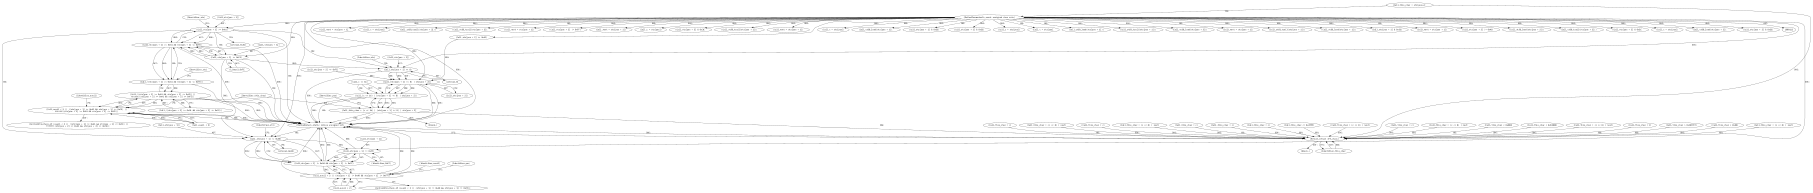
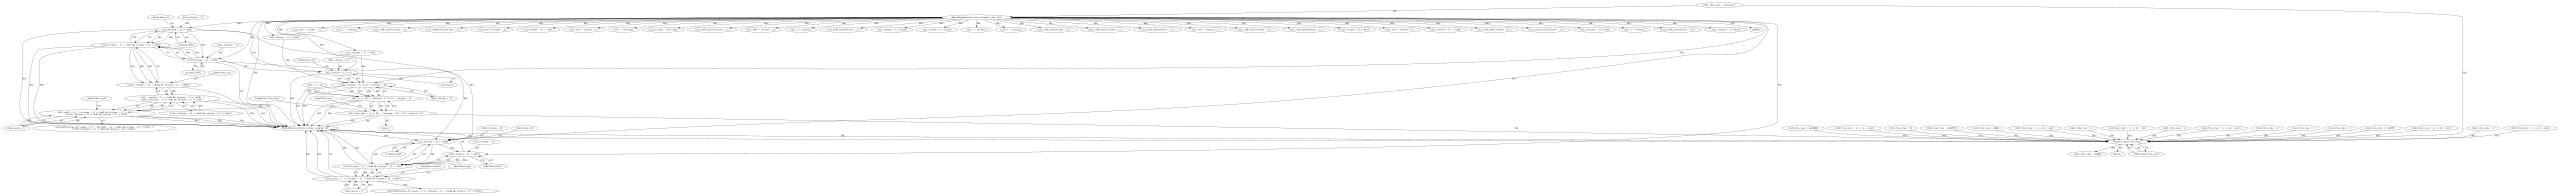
  digraph {
    fontname="IBM Plex Mono"
    node [fontname="IBM Plex Mono"]
    edge [fontname="IBM Plex Mono"]
    n1 [label="(Call,str[pos + 1] >= 0xA1)"]
    n2 [label="(Call,str[pos + 1] >= 0xA1 && str[pos + 1] <= 0xFE)"]
    n3 [label="(Call,str[pos + 1] <= 0xFE)"]
    n4 [label="(Call,str[pos + 1] != 0xA0)"]
    n5 [label="(Call,str[pos + 1] << 8)"]
    n6 [label="(MethodReturn,static inline unsigned int)"]
    n7 [label="(Literal,0xA1)"]
    n8 [label="(Call,!(str[pos + 1] >= 0xA1 && str[pos + 1] <= 0xFE))"]
    n9 [label="(Literal,0xFE)"]
    n10 [label="(Call,str[pos + 1] != 0xFF)"]
    n11 [label="(Call,str[pos + 1] != 0xA0 && str[pos + 1] != 0xFF)"]
    n12 [label="(Literal,0xA0)"]
    n13 [label="(Call,(str[pos + 1] << 8) | str[pos + 2])"]
    n14 [label="(Literal,8)"]
    n15 [label="(Return,return xFE_char;)"]
    n16 [label="(MethodParameterIn,const unsigned char *str)"]
    n17 [label="(Call,next = str[pos + 1])"]
    n18 [label="(Call,c = str[pos])"]
    n19 [label="(Call,utf8_trail(str[pos + 2]))"]
    n20 [label="(Call,utf8_trail(str[pos + 3]))"]
    n21 [label="(Call,next = str[pos + 1])"]
    n22 [label="(Call,str[pos + 2] != 0xFF)"]
    n23 [label="(Call,next = str[pos + 1])"]
    n24 [label="(Call,c = str[pos])"]
    n25 [label="(Call,str[pos + 3] & 0x3f)"]
    n26 [label="(Call,utf8_trail(str[pos + 1]))"]
    n27 [label="(Call,next = str[pos + 1])"]
    n28 [label="(Call,str[pos + 2] >= 0xA1)"]
    n29 [label="(Call,c = str[pos])"]
    n30 [label="(Call,utf8_lead(str[pos + 1]))"]
    n31 [label="(Call,str[pos + 1] & 0x3f)"]
    n32 [label="(Call,str[pos + 2] <= 0xFE)"]
    n33 [label="(Call,str[pos + 1] & 0x3f)"]
    n34 [label="(Call,c = str[pos])"]
    n35 [label="(Call,c = str[pos])"]
    n36 [label="(Call,utf8_lead(str[pos + 1]))"]
    n37 [label="(Call,utf8_trail(str[pos + 1]))"]
    n38 [label="(Call,utf8_lead(str[pos + 3]))"]
    n39 [label="(Call,next = str[pos + 1])"]
    n40 [label="(Call,utf8_trail(str[pos + 1]))"]
    n41 [label="(Call,utf8_lead(str[pos + 1]))"]
    n42 [label="(Call,str[pos + 1] & 0x3f)"]
    n43 [label="(Call,next = str[pos + 1])"]
    n44 [label="(Call,str[pos + 2] != 0xA0)"]
    n45 [label="(Call,utf8_lead(str[pos + 2]))"]
    n46 [label="(Call,utf8_trail(str[pos + 2]))"]
    n47 [label="(Call,str[pos + 2] & 0x3f)"]
    n48 [label="(Call,c = str[pos])"]
    n49 [label="(Call,utf8_lead(str[pos + 2]))"]
    n50 [label="(Call,str[pos + 2] & 0x3f)"]
    1000112
    n52 [label="(Identifier,0xFF)"]
    n53 [label="(Call,(c << 16) | (str[pos + 1] << 8) | str[pos + 2])"]
    n54 [label="(Call,str[pos + 2])"]
    n55 [label="(Call,this_char = str[pos++])"]
    n56 [label="(Call,!(str[pos + 1] >= 0xA1 && str[pos + 1] <= 0xFE) ||\n\t\t\t\t\t\t!(str[pos + 2] >= 0xA1 && str[pos + 2] <= 0xFE))"]
    n57 [label="(Call,avail < 3 || !(str[pos + 1] >= 0xA1 && str[pos + 1] <= 0xFE) ||\n\t\t\t\t\t\t!(str[pos + 2] >= 0xA1 && str[pos + 2] <= 0xFE))"]
    n58 [label="(Call,!(str[pos + 2] >= 0xA1 && str[pos + 2] <= 0xFE))"]
    n59 [label="(ControlStructure,if (avail < 3 || !(str[pos + 1] >= 0xA1 && str[pos + 1] <= 0xFE) ||\n\t\t\t\t\t\t!(str[pos + 2] >= 0xA1 && str[pos + 2] <= 0xFE)))"]
    n60 [label="(Call,avail < 3)"]
    n61 [label="(Call,avail < 2 || (str[pos + 1] != 0xA0 && str[pos + 1] != 0xFF))"]
    n62 [label="(Call,avail < 2)"]
    n63 [label="(ControlStructure,if (avail < 2 || (str[pos + 1] != 0xA0 && str[pos + 1] != 0xFF)))"]
    n64 [label="(Call,this_char = (c << 16) | (str[pos + 1] << 8) | str[pos + 2])"]
    n65 [label="(Block,)"]
    n66 [label="(Block,)"]
    n67 [label="(Identifier,this_char)"]
    n68 [label="(Call,this_char = c)"]
    n69 [label="(Call,this_char = (c << 8) | next)"]
    n70 [label="(Call,this_char < 0x800)"]
    n71 [label="(Call,this_char < 0x10000)"]
    n72 [label="(Call,c << 16)"]
    n73 [label="(Call,this_char = (c << 8) | next)"]
    n74 [label="(Call,str[pos + 1])"]
    n75 [label="(Call,this_char = 0)"]
    n76 [label="(Call,this_char > 0x10FFFF)"]
    n77 [label="(Identifier,avail)"]
    n78 [label="(Call,this_char < 0x80)"]
    n79 [label="(Call,this_char = (c << 8) | next)"]
    n80 [label="(Call,this_char = c)"]
    n81 [label="(Call,str[pos + 1])"]
    n82 [label="(Call,this_char = (c << 8) | next)"]
    n83 [label="(Call,this_char = c)"]
    n84 [label="(Identifier,pos)"]
    n85 [label="(Identifier,avail)"]
    n86 [label="(Identifier,str)"]
    n87 [label="(Call,this_char = (c << 8) | next)"]
    n88 [label="(Call,str[pos + 1])"]
    n89 [label="(Call,this_char = c)"]
    n90 [label="(Call,this_char = c)"]
    n91 [label="(Identifier,str)"]
    n92 [label="(Call,this_char = c)"]
    n93 [label="(Identifier,pos)"]
    n94 [label="(Identifier,this_char)"]
    n95 [label="(Call,str[pos + 1])"]
    n96 [label="(Identifier,str)"]
    n97 [label="(Call,str[pos + 1])"]
    n98 [label="(Call,this_char <= 0xdfff)"]
    n99 [label="(Call,this_char = (c << 8) | next)"]
    n100 [label="(Identifier,str)"]
    n1 -> n2 [label="AST: "]
    n1 -> n2 [label="DDG: "]
    n1 -> n2 [label="DDG: "]
    n1 -> n3 [label="DDG: "]
    n1 -> n4 [label="DDG: "]
    n1 -> n5 [label="DDG: "]
    n1 -> n6 [label="DDG: "]
    n1 -> n7 [label="CFG: "]
    n2 -> n1 [label="CFG: "]
    n2 -> n3 [label="CFG: "]
    n2 -> n6 [label="DDG: "]
    n2 -> n6 [label="DDG: "]
    n2 -> n8 [label="AST: "]
    n2 -> n8 [label="DDG: "]
    n2 -> n8 [label="DDG: "]
    n3 -> n2 [label="AST: "]
    n3 -> n2 [label="DDG: "]
    n3 -> n2 [label="DDG: "]
    n3 -> n4 [label="DDG: "]
    n3 -> n5 [label="DDG: "]
    n3 -> n6 [label="DDG: "]
    n3 -> n9 [label="CFG: "]
    n4 -> n10 [label="DDG: "]
    n4 -> n11 [label="AST: "]
    n4 -> n11 [label="DDG: "]
    n4 -> n11 [label="DDG: "]
    n4 -> n12 [label="CFG: "]
    n5 -> n6 [label="DDG: "]
    n5 -> n13 [label="AST: "]
    n5 -> n13 [label="DDG: "]
    n5 -> n13 [label="DDG: "]
    n5 -> n14 [label="CFG: "]
    n6 -> n4 [label="DDG: "]
    n6 -> n15 [label="CFG: "]
+   n7 -> n1 [label="AST: "]
    n8 -> n2 [label="CFG: "]
    n8 -> n6 [label="DDG: "]
    n8 -> n56 [label="AST: "]
    n8 -> n56 [label="DDG: "]
    n9 -> n3 [label="AST: "]
    n10 -> n6 [label="DDG: "]
    n10 -> n11 [label="AST: "]
    n10 -> n11 [label="DDG: "]
    n10 -> n11 [label="DDG: "]
    n10 -> n52 [label="CFG: "]
    n11 -> n4 [label="CFG: "]
    n11 -> n6 [label="DDG: "]
    n11 -> n6 [label="DDG: "]
    n11 -> n10 [label="CFG: "]
    n11 -> n61 [label="AST: "]
    n11 -> n61 [label="DDG: "]
    n11 -> n61 [label="DDG: "]
    n12 -> n4 [label="AST: "]
    n13 -> n6 [label="DDG: "]
    n13 -> n6 [label="DDG: "]
    n13 -> n53 [label="AST: "]
    n13 -> n53 [label="DDG: "]
    n13 -> n53 [label="DDG: "]
    n13 -> n54 [label="CFG: "]
    n14 -> n5 [label="AST: "]
    n15 -> n6 [label="DDG: "]
    n15 -> n66 [label="AST: "]
    n15 -> n67 [label="CFG: "]
    n16 -> n1 [label="DDG: "]
    n16 -> n3 [label="DDG: "]
    n16 -> n4 [label="DDG: "]
    n16 -> n5 [label="DDG: "]
    n16 -> n6 [label="DDG: "]
    n16 -> n10 [label="DDG: "]
    n16 -> n13 [label="DDG: "]
    n16 -> n17 [label="DDG: "]
    n16 -> n18 [label="DDG: "]
    n16 -> n19 [label="DDG: "]
    n16 -> n20 [label="DDG: "]
    n16 -> n21 [label="DDG: "]
    n16 -> n22 [label="DDG: "]
    n16 -> n23 [label="DDG: "]
    n16 -> n24 [label="DDG: "]
    n16 -> n25 [label="DDG: "]
    n16 -> n26 [label="DDG: "]
    n16 -> n27 [label="DDG: "]
    n16 -> n28 [label="DDG: "]
    n16 -> n29 [label="DDG: "]
    n16 -> n30 [label="DDG: "]
    n16 -> n31 [label="DDG: "]
+   n16 -> n32 [label="DDG: "]
    n16 -> n33 [label="DDG: "]
    n16 -> n34 [label="DDG: "]
    n16 -> n35 [label="DDG: "]
    n16 -> n36 [label="DDG: "]
    n16 -> n37 [label="DDG: "]
    n16 -> n38 [label="DDG: "]
    n16 -> n39 [label="DDG: "]
    n16 -> n40 [label="DDG: "]
    n16 -> n41 [label="DDG: "]
    n16 -> n42 [label="DDG: "]
    n16 -> n43 [label="DDG: "]
    n16 -> n44 [label="DDG: "]
    n16 -> n45 [label="DDG: "]
    n16 -> n46 [label="DDG: "]
    n16 -> n47 [label="DDG: "]
    n16 -> n48 [label="DDG: "]
    n16 -> n49 [label="DDG: "]
    n16 -> n50 [label="DDG: "]
    n16 -> 1000112 [label="AST: "]
    n28 -> n13 [label="DDG: "]
    n32 -> n13 [label="DDG: "]
    n52 -> n10 [label="AST: "]
    n53 -> n6 [label="DDG: "]
    n53 -> n6 [label="DDG: "]
    n53 -> n13 [label="CFG: "]
    n53 -> n64 [label="AST: "]
    n53 -> n64 [label="DDG: "]
    n53 -> n64 [label="DDG: "]
    n54 -> n13 [label="AST: "]
    n55 -> n15 [label="DDG: "]
    n55 -> n16 [label="DDG: "]
    n56 -> n6 [label="DDG: "]
    n56 -> n6 [label="DDG: "]
    n56 -> n8 [label="CFG: "]
    n56 -> n57 [label="AST: "]
    n56 -> n57 [label="DDG: "]
    n56 -> n57 [label="DDG: "]
    n56 -> n58 [label="CFG: "]
    n57 -> n6 [label="DDG: "]
    n57 -> n6 [label="DDG: "]
    n57 -> n6 [label="DDG: "]
    n57 -> n56 [label="CFG: "]
    n57 -> n59 [label="AST: "]
    n57 -> n60 [label="CFG: "]
    n58 -> n56 [label="AST: "]
    n58 -> n56 [label="DDG: "]
    n60 -> n57 [label="AST: "]
    n60 -> n57 [label="DDG: "]
    n60 -> n57 [label="DDG: "]
    n61 -> n6 [label="DDG: "]
    n61 -> n6 [label="DDG: "]
    n61 -> n6 [label="DDG: "]
    n61 -> n11 [label="CFG: "]
    n61 -> n62 [label="CFG: "]
    n61 -> n63 [label="AST: "]
    n62 -> n61 [label="AST: "]
    n62 -> n61 [label="DDG: "]
    n62 -> n61 [label="DDG: "]
    n64 -> n6 [label="DDG: "]
    n64 -> n6 [label="DDG: "]
    n64 -> n15 [label="DDG: "]
    n64 -> n53 [label="CFG: "]
    n64 -> n65 [label="AST: "]
    n67 -> n15 [label="AST: "]
    n67 -> n15 [label="DDG: "]
    n68 -> n15 [label="DDG: "]
    n69 -> n15 [label="DDG: "]
-   n70 -> n15 [label="DDG: "]
+   n15 -> n70 [label="DDG: "]
    n71 -> n15 [label="DDG: "]
    n72 -> n53 [label="AST: "]
    n72 -> n53 [label="DDG: "]
    n72 -> n53 [label="DDG: "]
    n73 -> n15 [label="DDG: "]
    n74 -> n1 [label="AST: "]
    n75 -> n15 [label="DDG: "]
    n76 -> n15 [label="DDG: "]
    n77 -> n57 [label="CFG: "]
    n78 -> n15 [label="DDG: "]
    n79 -> n15 [label="DDG: "]
    n80 -> n15 [label="DDG: "]
    n81 -> n4 [label="AST: "]
    n82 -> n15 [label="DDG: "]
    n83 -> n15 [label="DDG: "]
    n84 -> n64 [label="CFG: "]
    n85 -> n61 [label="CFG: "]
    n86 -> n5 [label="CFG: "]
    n87 -> n15 [label="DDG: "]
    n88 -> n10 [label="AST: "]
    n89 -> n15 [label="DDG: "]
    n90 -> n15 [label="DDG: "]
    n91 -> n4 [label="CFG: "]
    n92 -> n15 [label="DDG: "]
    n93 -> n61 [label="CFG: "]
    n94 -> n57 [label="CFG: "]
    n94 -> n64 [label="AST: "]
    n95 -> n5 [label="AST: "]
    n96 -> n8 [label="CFG: "]
    n97 -> n3 [label="AST: "]
    n98 -> n15 [label="DDG: "]
    n99 -> n15 [label="DDG: "]
    n100 -> n1 [label="CFG: "]
  }
